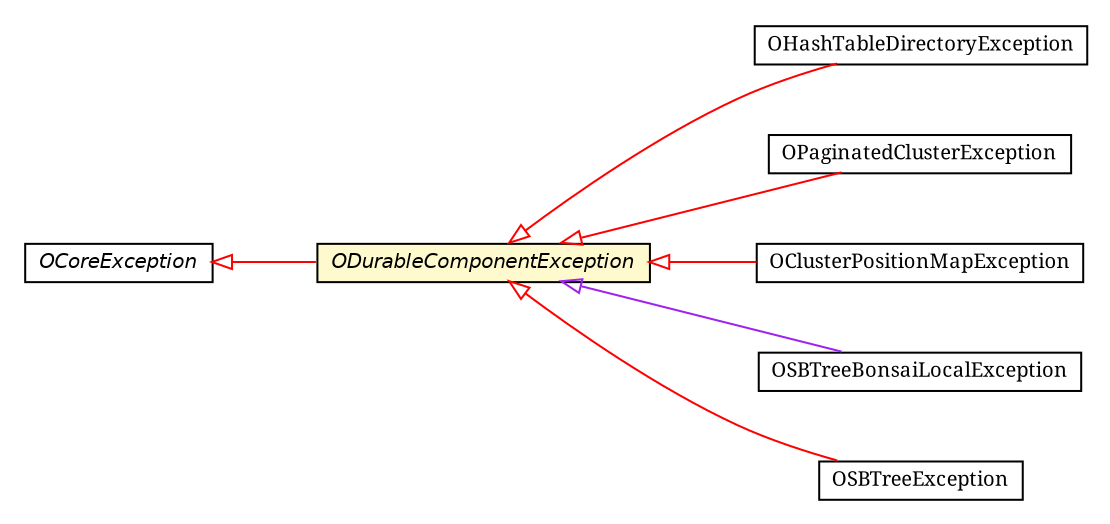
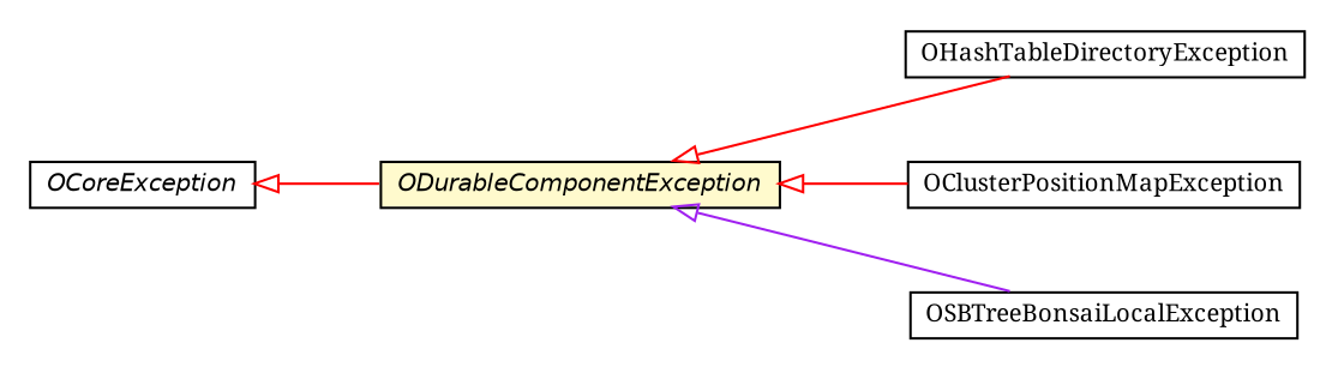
  digraph {
    fontname="Noto Serif"
    nodesep=0.25
    rankdir=LR
    ranksep=0.5
    node [fontcolor=black fontname="Noto Serif" fontsize=10.0 shape=plaintext]
    edge [arrowtail=empty color=red dir=back fontname="Noto Serif" fontsize=10 headport=p labelfontname=Helvetica labelfontsize=10 tailport=p]
    n1 [label=<<table title="com.orientechnologies.orient.core.exception.OCoreException" border="0" cellborder="1" cellspacing="0" cellpadding="2" port="p" href="./OCoreException.html"> 		<tr><td><table border="0" cellspacing="0" cellpadding="1"> <tr><td align="center" balign="center"><font face="Helvetica-Oblique"> OCoreException </font></td></tr> 		</table></td></tr> 		</table>>]
    n2 [label=<<table title="com.orientechnologies.orient.core.exception.ODurableComponentException" border="0" cellborder="1" cellspacing="0" cellpadding="2" port="p" bgcolor="lemonChiffon" href="./ODurableComponentException.html"> 		<tr><td><table border="0" cellspacing="0" cellpadding="1"> <tr><td align="center" balign="center"><font face="Helvetica-Oblique"> ODurableComponentException </font></td></tr> 		</table></td></tr> 		</table>>]
    n3 [label=<<table title="com.orientechnologies.orient.core.exception.OHashTableDirectoryException" border="0" cellborder="1" cellspacing="0" cellpadding="2" port="p" href="./OHashTableDirectoryException.html"> 		<tr><td><table border="0" cellspacing="0" cellpadding="1"> <tr><td align="center" balign="center"> OHashTableDirectoryException </td></tr> 		</table></td></tr> 		</table>>]
-   n4 [label=<<table title="com.orientechnologies.orient.core.exception.OPaginatedClusterException" border="0" cellborder="1" cellspacing="0" cellpadding="2" port="p" href="./OPaginatedClusterException.html"> 		<tr><td><table border="0" cellspacing="0" cellpadding="1"> <tr><td align="center" balign="center"> OPaginatedClusterException </td></tr> 		</table></td></tr> 		</table>>]
    n5 [label=<<table title="com.orientechnologies.orient.core.exception.OClusterPositionMapException" border="0" cellborder="1" cellspacing="0" cellpadding="2" port="p" href="./OClusterPositionMapException.html"> 		<tr><td><table border="0" cellspacing="0" cellpadding="1"> <tr><td align="center" balign="center"> OClusterPositionMapException </td></tr> 		</table></td></tr> 		</table>>]
    n6 [label=<<table title="com.orientechnologies.orient.core.exception.OSBTreeBonsaiLocalException" border="0" cellborder="1" cellspacing="0" cellpadding="2" port="p" href="./OSBTreeBonsaiLocalException.html"> 		<tr><td><table border="0" cellspacing="0" cellpadding="1"> <tr><td align="center" balign="center"> OSBTreeBonsaiLocalException </td></tr> 		</table></td></tr> 		</table>>]
-   n7 [label=<<table title="com.orientechnologies.orient.core.index.sbtree.local.OSBTreeException" border="0" cellborder="1" cellspacing="0" cellpadding="2" port="p" href="../index/sbtree/local/OSBTreeException.html"> 		<tr><td><table border="0" cellspacing="0" cellpadding="1"> <tr><td align="center" balign="center"> OSBTreeException </td></tr> 		</table></td></tr> 		</table>>]
    n1 -> n2
    n2 -> n3
-   n2 -> n4
    n2 -> n5
    n2 -> n6 [color=purple]
-   n2 -> n7
  }
